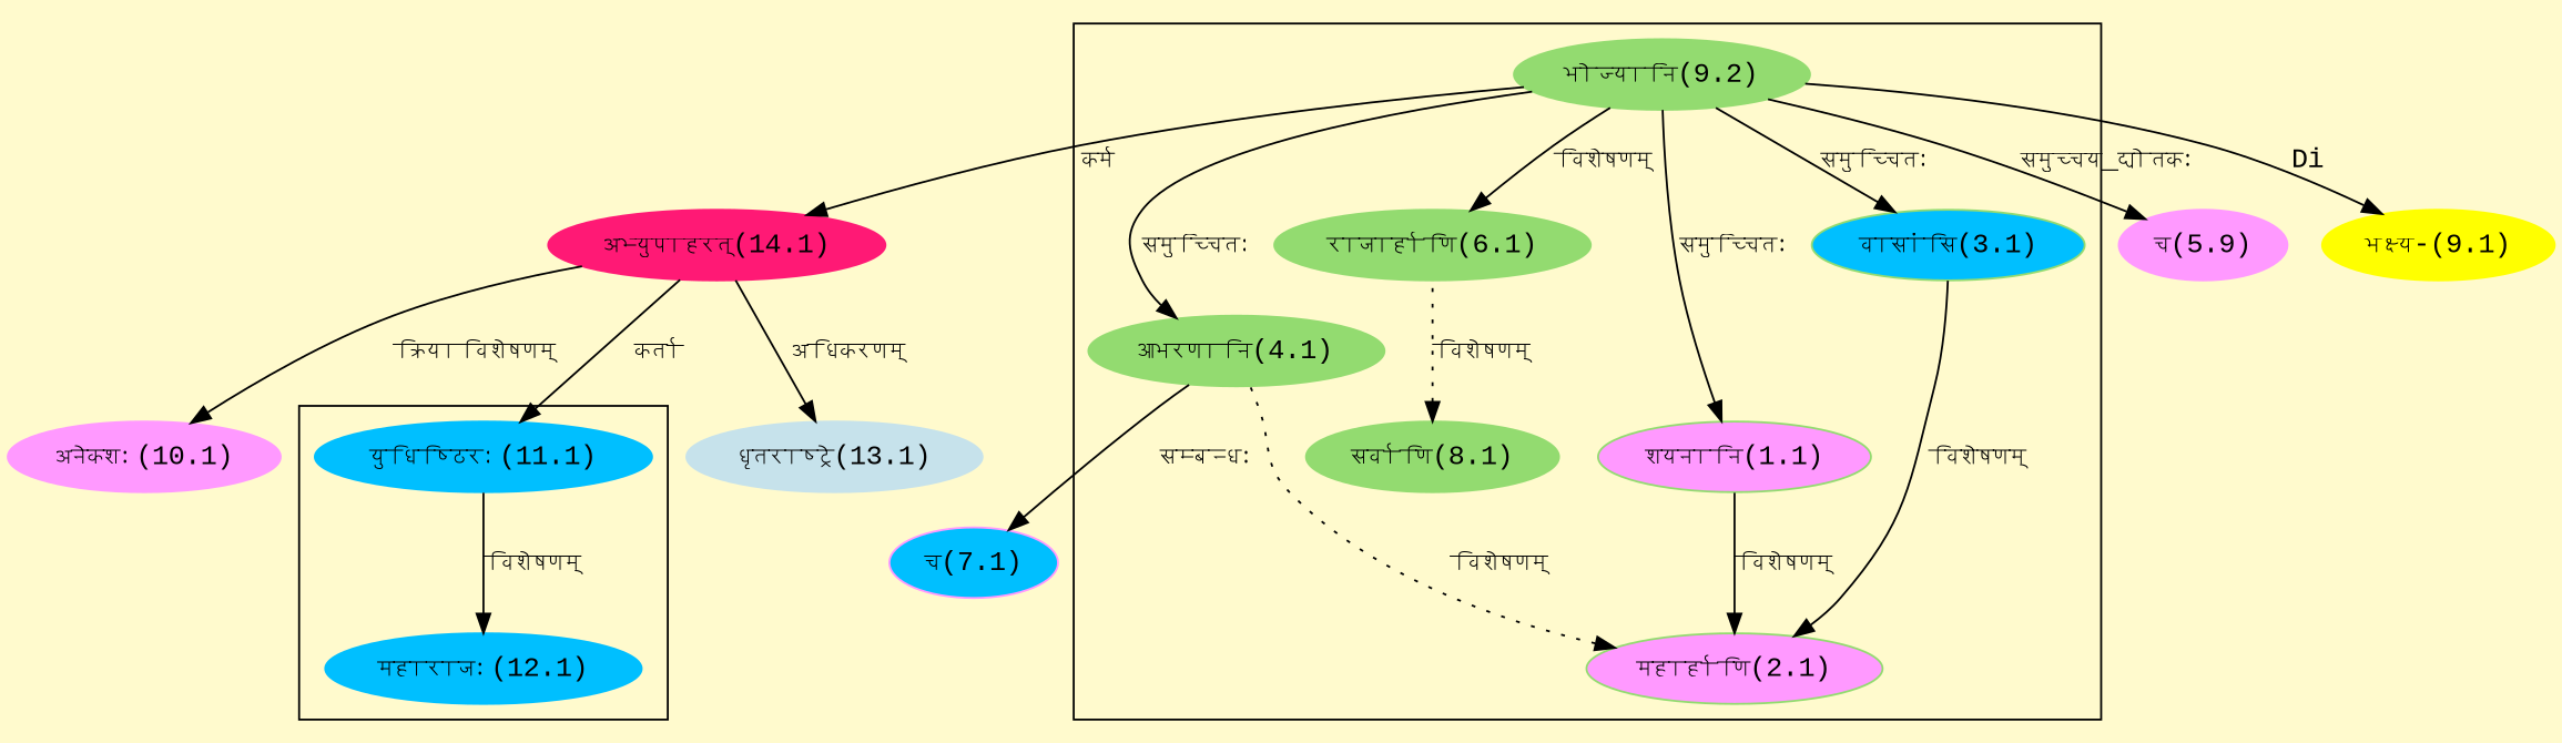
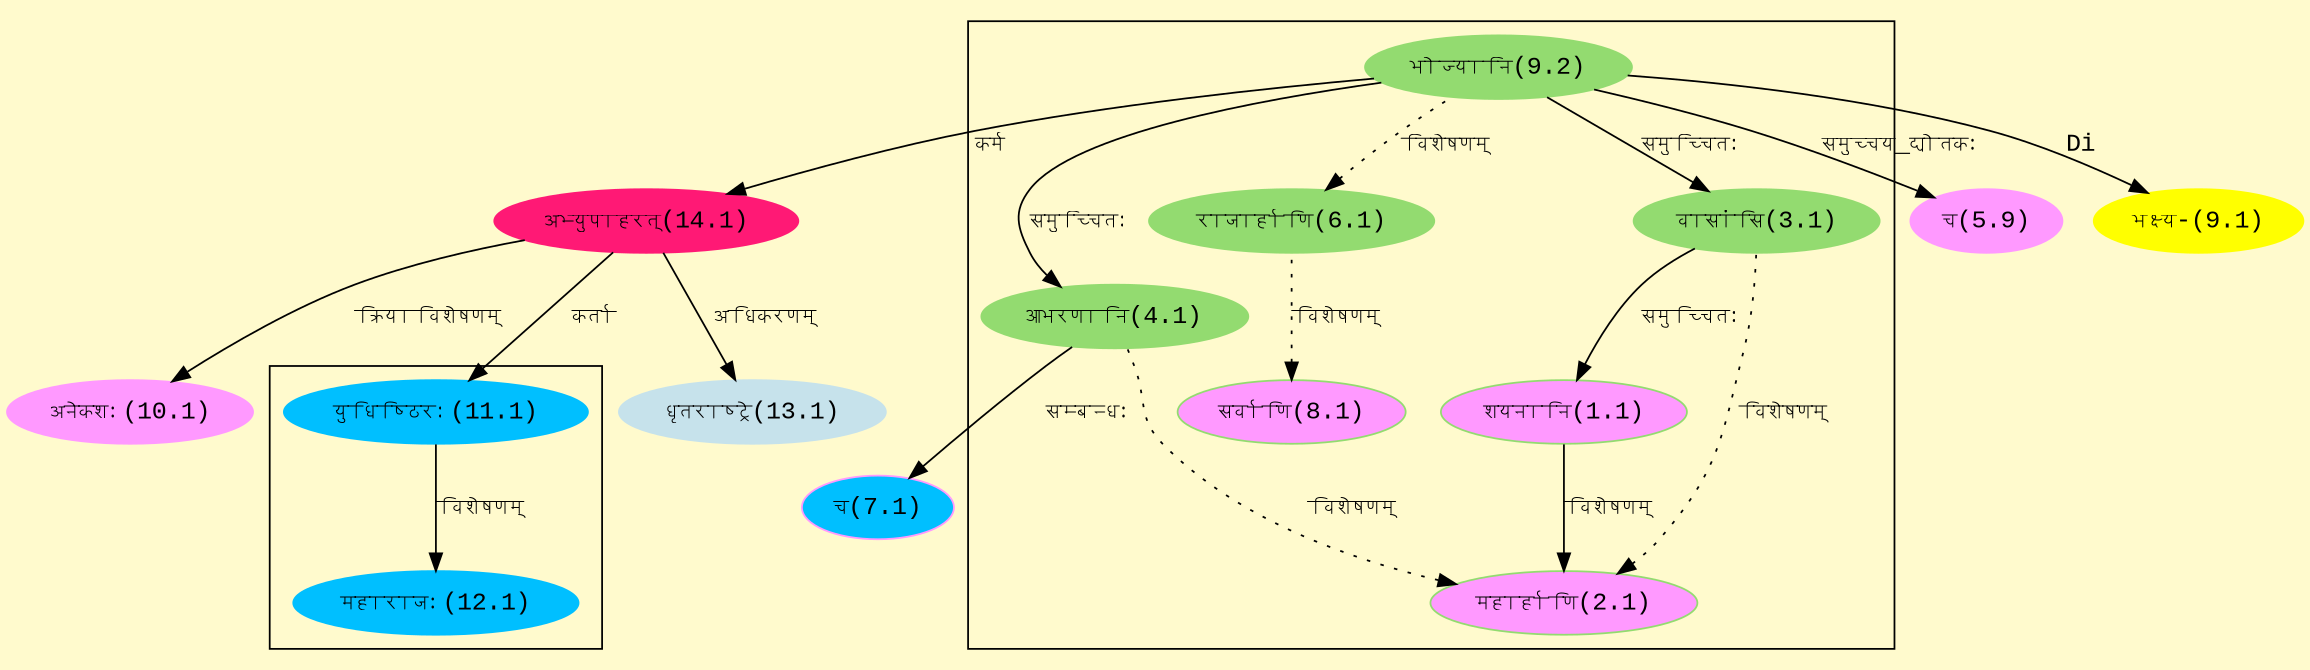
  digraph {
    bgcolor=lemonchiffon1
    compound=true
    fontname="Liberation Mono"
    rankdir=BT
    node [color="#93DB70" fontname="Liberation Mono" style=filled]
    edge [dir=back fontname="Liberation Mono"]
    n1 [fillcolor="#FF99FF" label="शयनानि(1.1)"]
    n2 [label="भोज्यानि(9.2)"]
    n3 [fillcolor="#FF99FF" label="महार्हाणि(2.1)"]
-   n4 [label="वासांसि(3.1)" fillcolor="#00BFFF"]
+   n4 [label="वासांसि(3.1)"]
    n5 [label="आभरणानि(4.1)"]
    n6 [label="राजार्हाणि(6.1)"]
-   n7 [label="सर्वाणि(8.1)"]
+   n7 [label="सर्वाणि(8.1)" fillcolor="#FF99FF"]
    n8 [color="#00BFFF" label="महाराजः(12.1)"]
    n9 [color="#00BFFF" label="युधिष्ठिरः(11.1)"]
    n10 [color="#FF1975" label="अभ्युपाहरत्(14.1)"]
    n11 [color="#FF99FF" label="च(5.9)"]
    n12 [color="#FF99FF" fillcolor="#00BFFF" label="च(7.1)"]
    n13 [color="#FFFF00" label="भक्ष्य-(9.1)"]
    n14 [color="#FF99FF" label="अनेकशः(10.1)"]
    n15 [color="#C6E2EB" label="धृतराष्ट्रे(13.1)"]
    subgraph cluster_1 {
      n1
      n2
      n3
      n4
      n5
      n6
      n7
    }
    subgraph cluster_2 {
    }
    subgraph cluster_3 {
    }
    subgraph cluster_4 {
      n8
      n9
    }
-   n1 -> n2 [label="समुच्चितः"]
+   n1 -> n4 [label="समुच्चितः"]
    n3 -> n1 [label="विशेषणम्"]
-   n3 -> n4 [label="विशेषणम्" style=solid]
+   n3 -> n4 [label="विशेषणम्" style=dotted]
    n3 -> n5 [label="विशेषणम्" style=dotted]
    n4 -> n2 [label="समुच्चितः"]
    n5 -> n2 [label="समुच्चितः"]
-   n6 -> n2 [label="विशेषणम्"]
+   n6 -> n2 [label="विशेषणम्" style=dotted]
    n7 -> n6 [label="विशेषणम्" style=dotted]
    n8 -> n9 [label="विशेषणम्"]
    n9 -> n10 [label="कर्ता"]
    n10 -> n2 [label="कर्म"]
    n11 -> n2 [label="समुच्चय_द्योतकः"]
    n12 -> n5 [label="सम्बन्धः"]
    n13 -> n2 [label=Di]
    n14 -> n10 [label="क्रियाविशेषणम्"]
    n15 -> n10 [label="अधिकरणम्"]
  }
